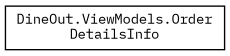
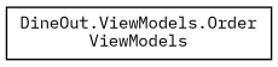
  digraph {
    rankdir=TB
    fontname="IBM Plex Mono"
-   n1 [color=black fillcolor=white fontname="IBM Plex Mono" fontsize=10 height=0.2 label="DineOut.ViewModels.Order\lDetailsInfo" shape=record style=filled width=0.4]
+   n1 [color=black fillcolor=white fontname="IBM Plex Mono" fontsize=10 height=0.2 label="DineOut.ViewModels.Order\lViewModels" shape=record style=filled width=0.4]
  }
